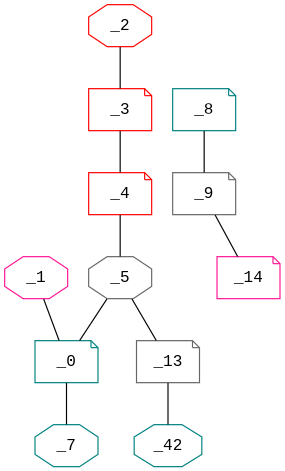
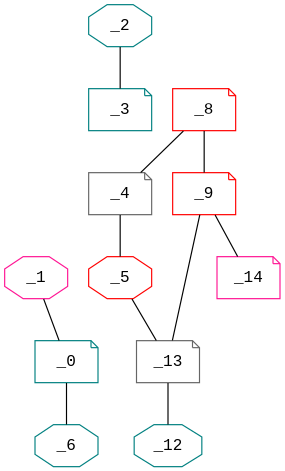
  graph {
    fontname="Liberation Mono"
    node [charge=0 chem=1 color=teal fontname="Liberation Mono" shape=note symbol="C  " x=5.4641 y=1]
    edge [fontname="Liberation Mono" valence=1]
    _1 [color=deeppink shape=octagon y=1.5]
    n2 [label=_0 x=4.5981]
-   _2 [color=red shape=octagon x=6.3301]
-   _3 [color=red x=6.3301 y=0]
-   _7 [chem=5 shape=octagon symbol="S  " x=3.7321 y=1.5]
-   _4 [color=red y=-0.5]
-   _5 [color=gray40 shape=octagon x=4.5981 y=0]
+   _2 [shape=octagon x=6.3301]
+   _3 [x=6.3301 y=0]
+   _7 [chem=5 shape=octagon symbol="S  " x=3.7321 y=1.5 label=_6]
+   _4 [color=gray40 y=-0.5]
+   _5 [color=red shape=octagon x=4.5981 y=0]
    n8 [chem=4 color=gray40 label=_13 symbol="N  " x=3.7321 y=-0.5]
-   _12 [shape=octagon x=3.732 y=-1.5 label=_42]
-   _8 [x=2.866]
-   _9 [color=gray40 x=2.866 y=0]
+   _12 [shape=octagon x=3.732 y=-1.5]
+   _8 [color=red x=2.866]
+   _9 [color=red x=2.866 y=0]
    n12 [chem=5 color=deeppink label=_14 symbol="S  " x=2 y=-0.5]
    _1 -- n2 [valence=2]
    n2 -- _7
    _2 -- _3 [valence=2]
-   _3 -- _4
+   _8 -- _4
    _4 -- _5 [valence=2]
-   _5 -- n2
    _5 -- n8
    n8 -- _12
    _8 -- _9
+   _9 -- n8
    _9 -- n12 [valence=2]
  }
